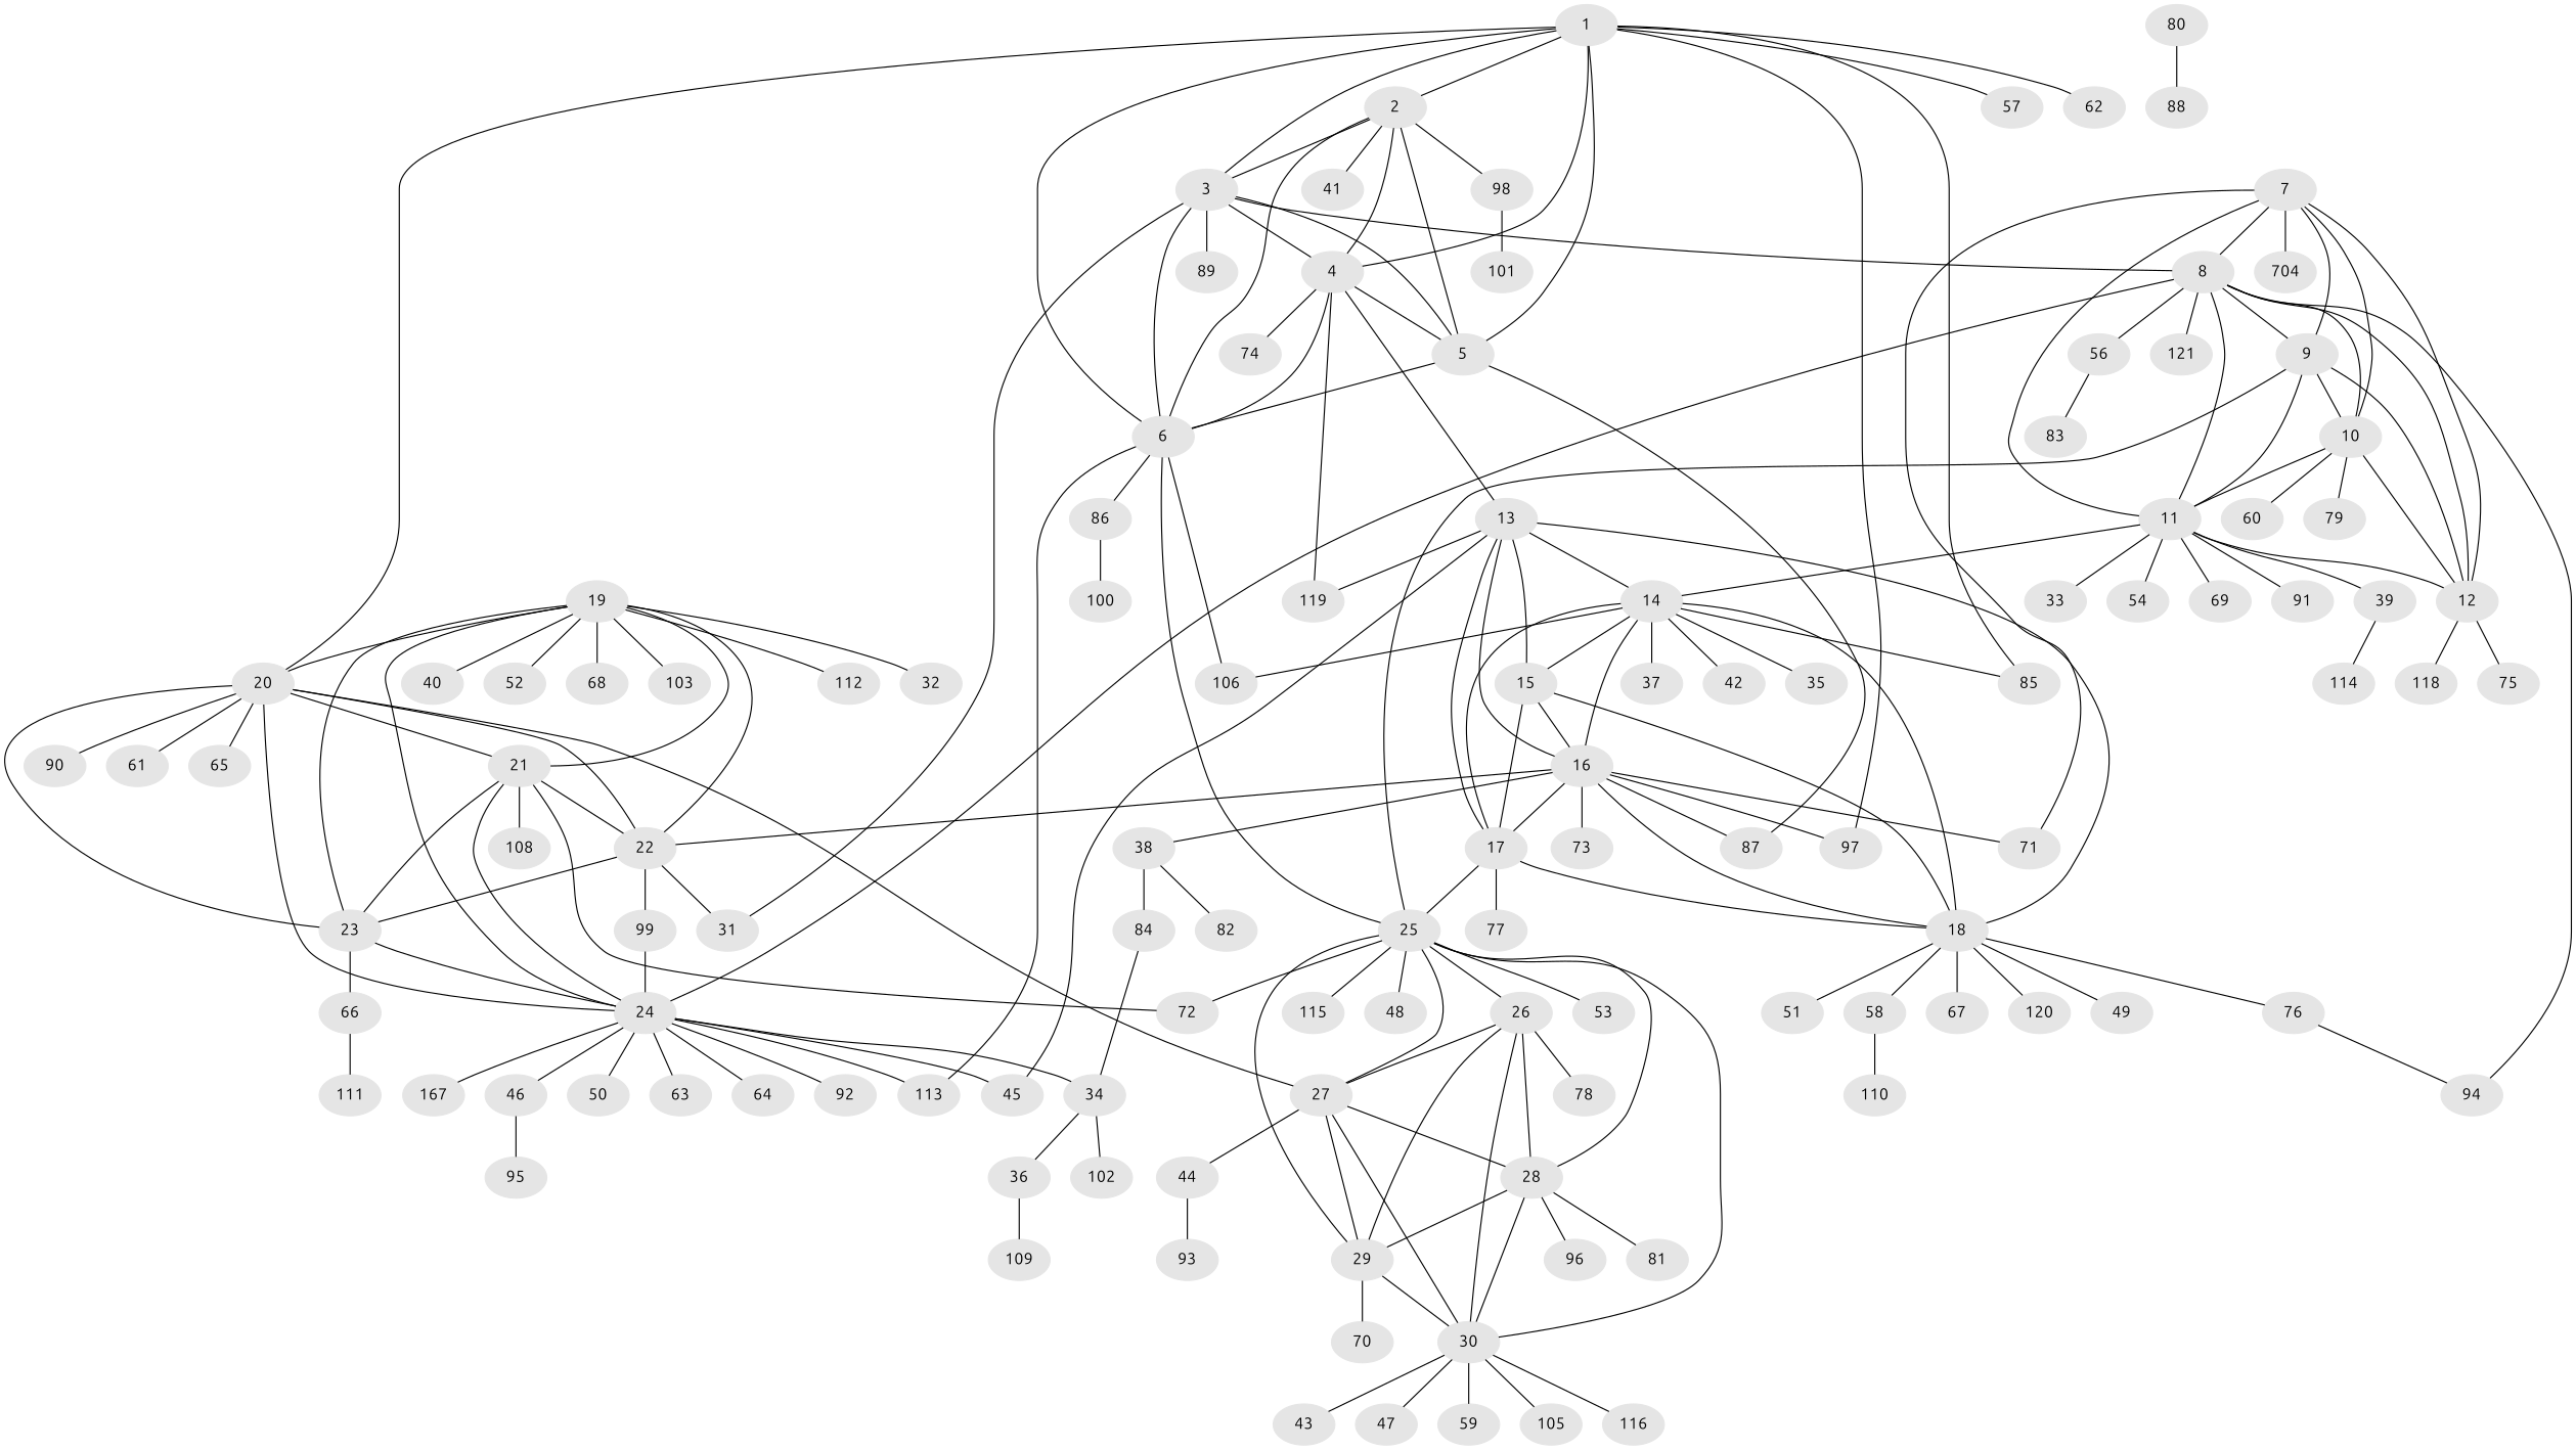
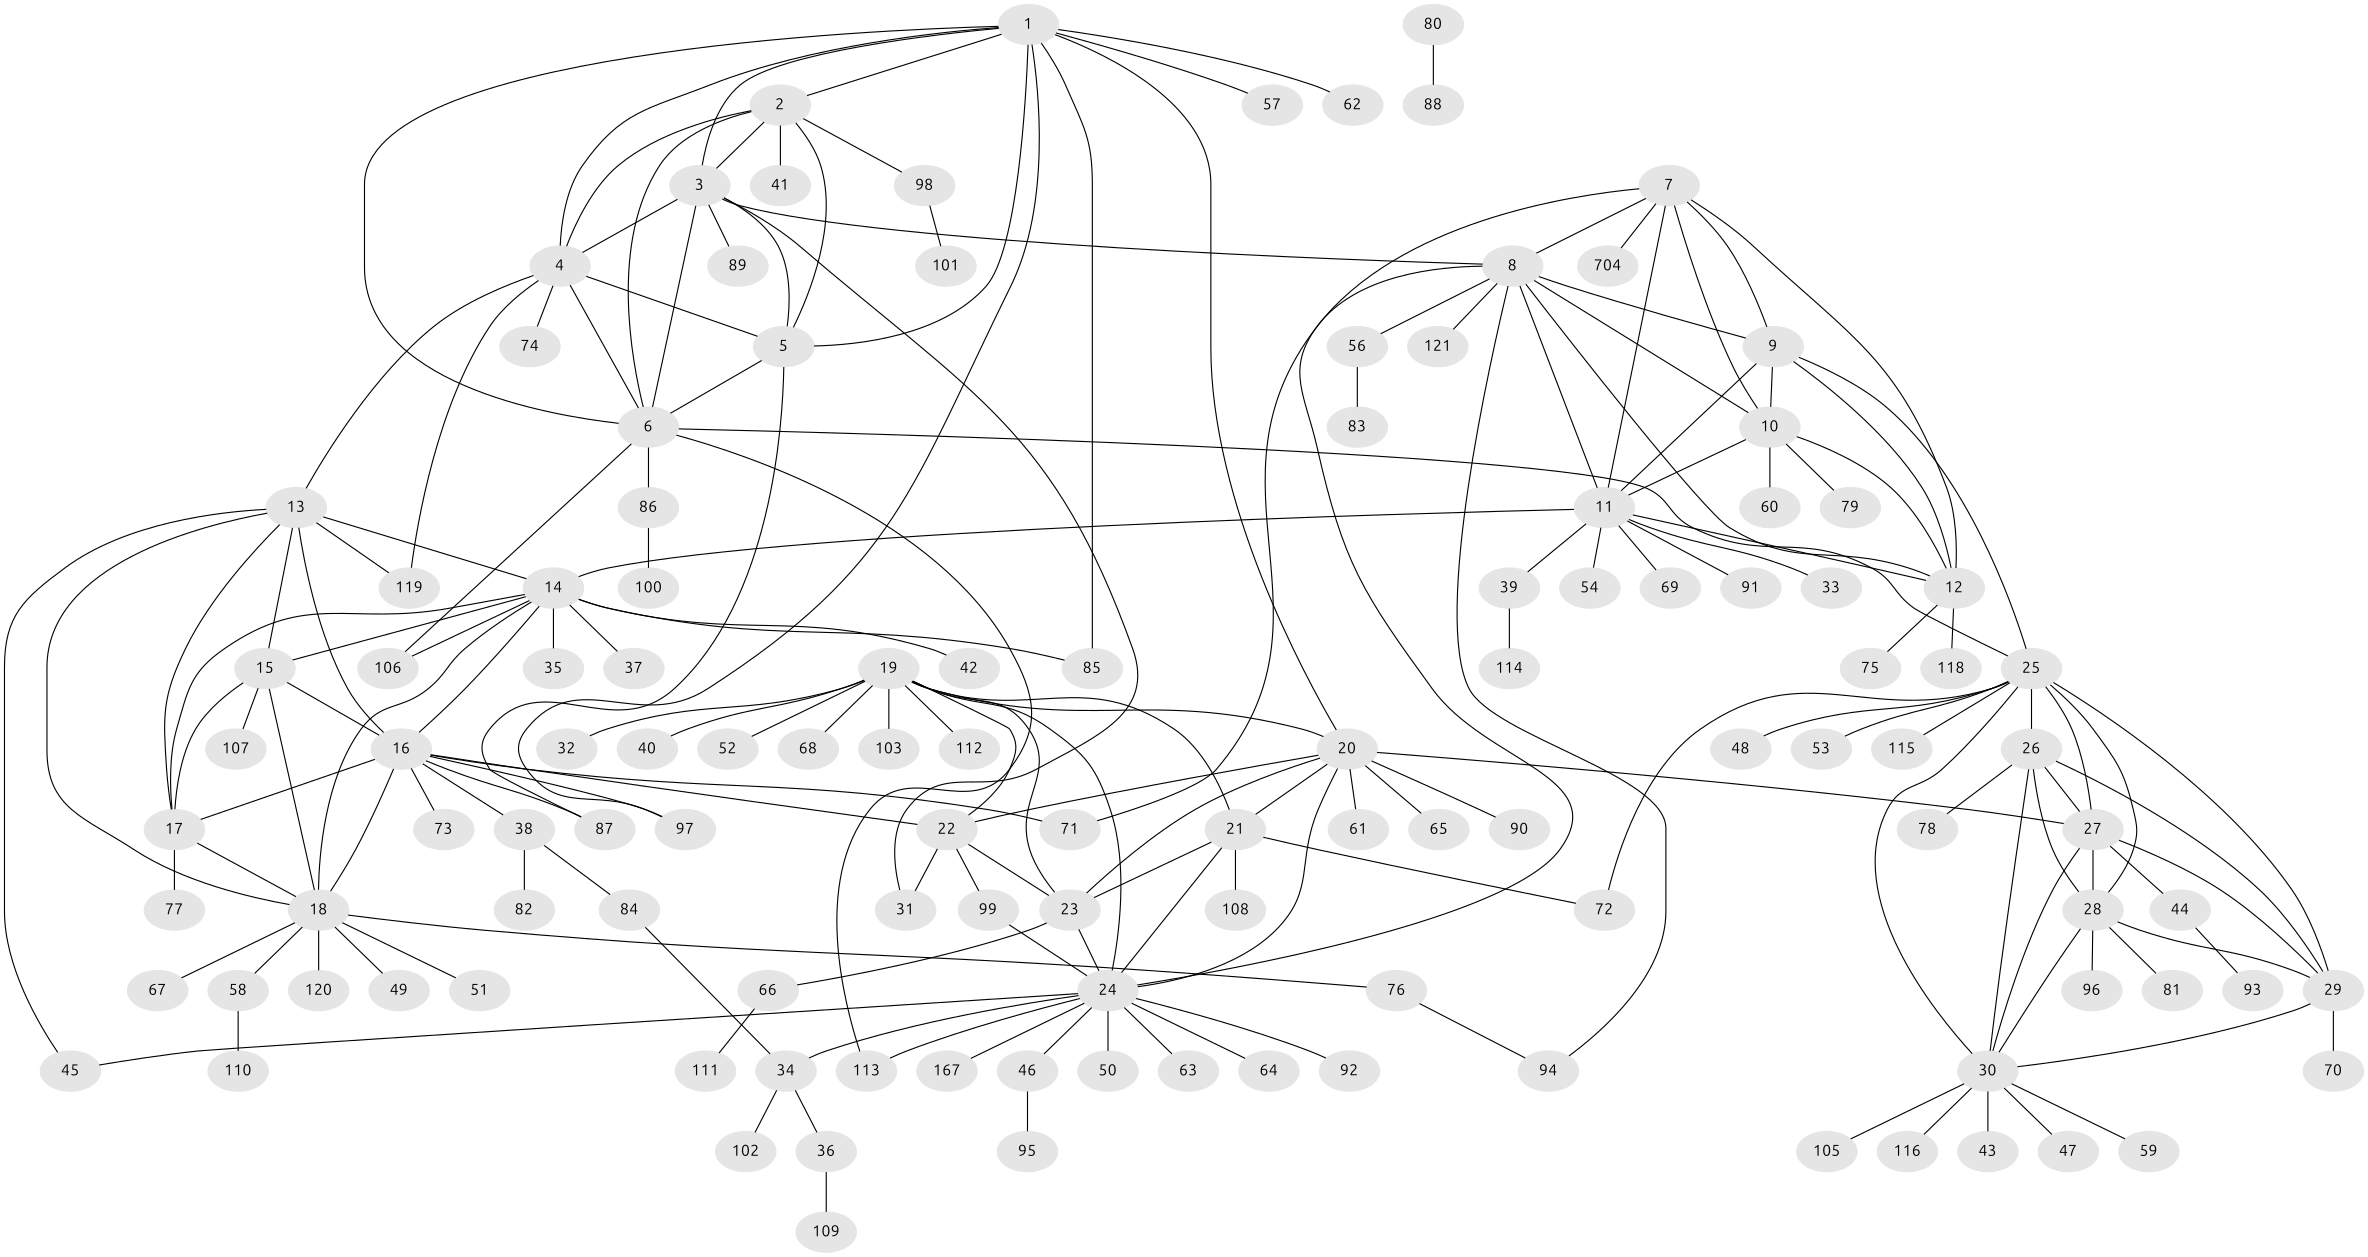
  graph {
    fontname=Ubuntu
    node [color=gray90 fontname=Ubuntu style=filled]
    edge [fontname=Ubuntu]
    1
    2
    3
    4
    5
    6
    20
    57
    62
    85
    97
    41
    98
    8
    31
    89
    13
    74
    119
    87
    25
    86
    106
    113
    24
    22
    21
    23
    27
    61
    65
    90
    101
    9
    10
    11
    12
    56
    94
    121
    14
    15
    16
    17
    18
    45
    72
    26
    28
    29
    30
    48
    53
    115
    80
    88
    100
    7
    71
    n60 [label=704]
    60
    79
    33
    39
    54
    69
    91
    75
    118
    34
    46
    50
    63
    64
    92
    n76 [label=167]
    83
    35
    37
    42
    114
+   107
    38
    73
    77
    49
    51
    58
    67
    76
    120
    99
    82
    84
    110
    19
    32
    40
    52
    68
    103
    112
    108
    66
    44
    111
    36
    102
    95
    78
    81
    96
    70
    43
    47
    59
    105
    116
    93
    109
    1 -- 2
    1 -- 3
    1 -- 4
    1 -- 5
    1 -- 6
    1 -- 20
    1 -- 57
    1 -- 62
    1 -- 85
    1 -- 97
    2 -- 3
    2 -- 4
    2 -- 5
    2 -- 6
    2 -- 41
    2 -- 98
    3 -- 4
    3 -- 5
    3 -- 6
    3 -- 8
    3 -- 31
    3 -- 89
    4 -- 5
    4 -- 6
    4 -- 13
    4 -- 74
    4 -- 119
    5 -- 6
    5 -- 87
    6 -- 25
    6 -- 86
    6 -- 106
    6 -- 113
    20 -- 24
    20 -- 22
    20 -- 21
    20 -- 23
    20 -- 27
    20 -- 61
    20 -- 65
    20 -- 90
    98 -- 101
    8 -- 24
    8 -- 9
    8 -- 10
    8 -- 11
    8 -- 12
    8 -- 56
    8 -- 94
    8 -- 121
    13 -- 119
    13 -- 14
    13 -- 15
    13 -- 16
    13 -- 17
    13 -- 18
    13 -- 45
    25 -- 27
    25 -- 72
    25 -- 26
    25 -- 28
    25 -- 29
    25 -- 30
    25 -- 48
    25 -- 53
    25 -- 115
    86 -- 100
    24 -- 113
    24 -- 45
    24 -- 34
    24 -- 46
    24 -- 50
    24 -- 63
    24 -- 64
    24 -- 92
    24 -- n76
    22 -- 31
    22 -- 23
    22 -- 99
    21 -- 24
-   21 -- 22
    21 -- 23
    21 -- 72
    21 -- 108
    23 -- 24
    23 -- 66
    27 -- 28
    27 -- 29
    27 -- 30
    27 -- 44
    9 -- 25
    9 -- 10
    9 -- 11
    9 -- 12
    10 -- 11
    10 -- 12
    10 -- 60
    10 -- 79
    11 -- 12
    11 -- 14
    11 -- 33
    11 -- 39
    11 -- 54
    11 -- 69
    11 -- 91
    12 -- 75
    12 -- 118
    56 -- 83
    14 -- 85
    14 -- 106
    14 -- 15
    14 -- 16
    14 -- 17
    14 -- 18
    14 -- 35
    14 -- 37
    14 -- 42
    15 -- 16
    15 -- 17
    15 -- 18
+   15 -- 107
    16 -- 97
    16 -- 87
    16 -- 22
    16 -- 17
    16 -- 18
    16 -- 71
    16 -- 38
    16 -- 73
-   17 -- 25
    17 -- 18
    17 -- 77
    18 -- 49
    18 -- 51
    18 -- 58
    18 -- 67
    18 -- 76
    18 -- 120
    26 -- 27
    26 -- 28
    26 -- 29
    26 -- 30
    26 -- 78
    28 -- 29
    28 -- 30
    28 -- 81
    28 -- 96
    29 -- 30
    29 -- 70
    30 -- 43
    30 -- 47
    30 -- 59
    30 -- 105
    30 -- 116
    80 -- 88
    7 -- 8
    7 -- 9
    7 -- 10
    7 -- 11
    7 -- 12
    7 -- 71
    7 -- n60
    39 -- 114
    34 -- 36
    34 -- 102
    46 -- 95
    38 -- 82
    38 -- 84
    58 -- 110
    76 -- 94
    99 -- 24
    84 -- 34
    19 -- 20
    19 -- 24
    19 -- 22
    19 -- 21
    19 -- 23
    19 -- 32
    19 -- 40
    19 -- 52
    19 -- 68
    19 -- 103
    19 -- 112
    66 -- 111
    44 -- 93
    36 -- 109
  }
